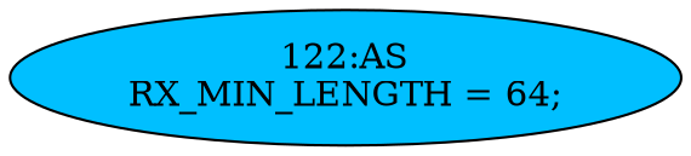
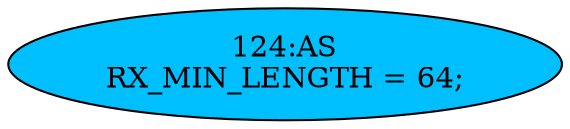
  strict digraph {
    rankdir=LR
-   n1 [ast="<pyverilog.vparser.ast.Assign object at 0x7fdff6ff3810>" def_var="['RX_MIN_LENGTH']" fillcolor=deepskyblue label="122:AS\nRX_MIN_LENGTH = 64;" statements="[]" style=filled typ=Assign use_var="[]"]
+   n1 [ast="<pyverilog.vparser.ast.Assign object at 0x7fdff6ff3810>" def_var="['RX_MIN_LENGTH']" fillcolor=deepskyblue label="124:AS\nRX_MIN_LENGTH = 64;" statements="[]" style=filled typ=Assign use_var="[]"]
  }
